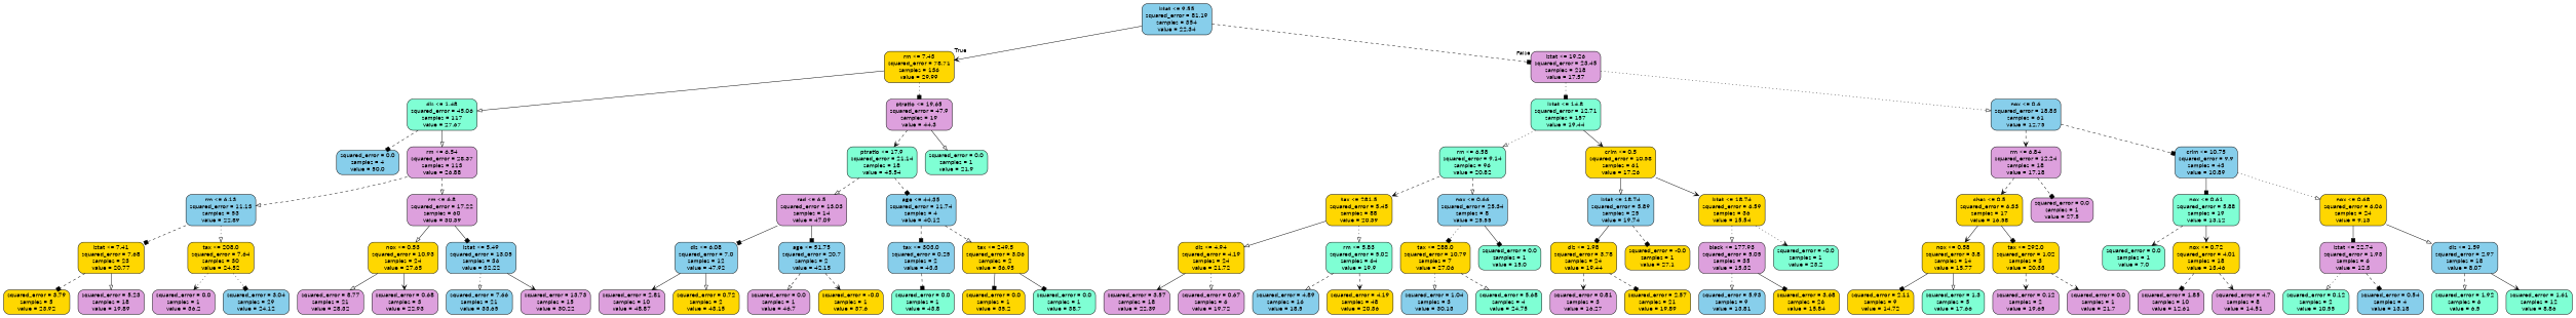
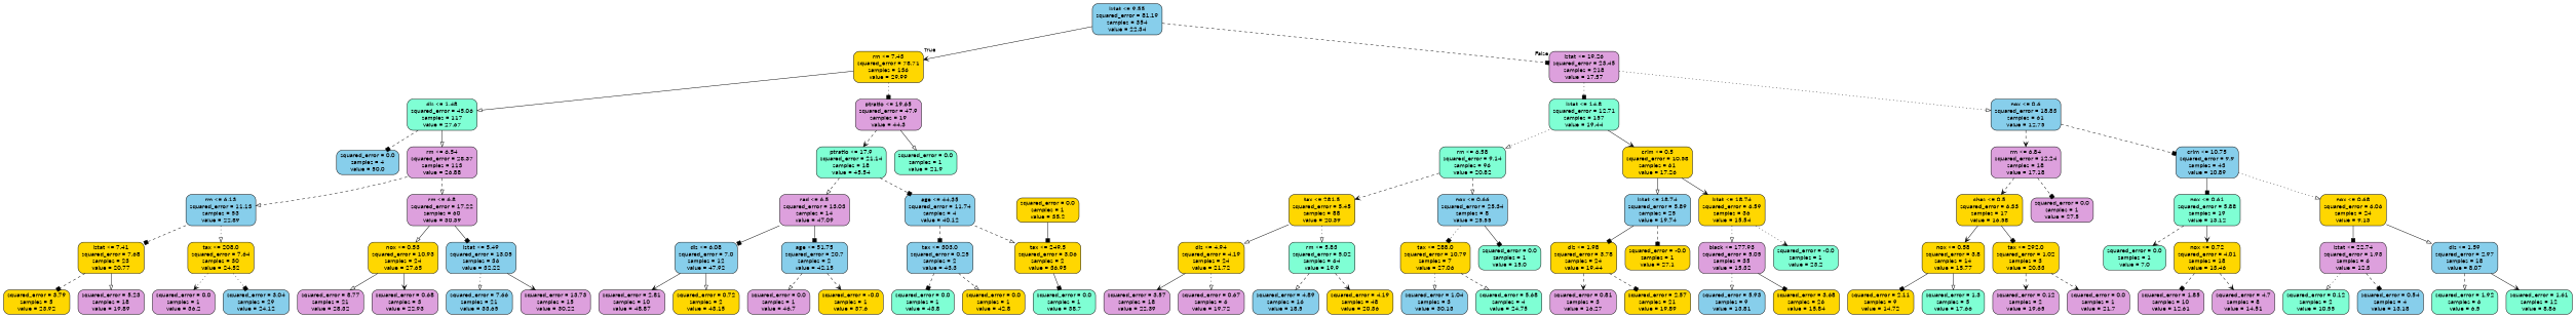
  digraph {
    fontname=Lato
    node [color=black fillcolor=gold fontname=Lato shape=box style="filled, rounded"]
    edge [arrowhead=onormal fontname=Lato style=dashed]
    n1 [fillcolor=skyblue label="lstat <= 9.55\nsquared_error = 81.19\nsamples = 354\nvalue = 22.34"]
    n2 [label="rm <= 7.43\nsquared_error = 78.71\nsamples = 136\nvalue = 29.99"]
    n3 [fillcolor=plum label="lstat <= 19.26\nsquared_error = 23.45\nsamples = 218\nvalue = 17.57"]
    n4 [fillcolor=aquamarine label="dis <= 1.48\nsquared_error = 45.06\nsamples = 117\nvalue = 27.67"]
    n5 [fillcolor=plum label="ptratio <= 19.65\nsquared_error = 47.9\nsamples = 19\nvalue = 44.3"]
    n6 [fillcolor=aquamarine label="lstat <= 14.8\nsquared_error = 12.71\nsamples = 157\nvalue = 19.44"]
    n7 [fillcolor=skyblue label="nox <= 0.6\nsquared_error = 18.83\nsamples = 61\nvalue = 12.75"]
    n8 [fillcolor=skyblue label="squared_error = 0.0\nsamples = 4\nvalue = 50.0"]
    n9 [fillcolor=plum label="rm <= 6.54\nsquared_error = 28.37\nsamples = 113\nvalue = 26.88"]
    n10 [fillcolor=aquamarine label="ptratio <= 17.9\nsquared_error = 21.14\nsamples = 18\nvalue = 45.54"]
    n11 [fillcolor=aquamarine label="squared_error = 0.0\nsamples = 1\nvalue = 21.9"]
    n12 [fillcolor=skyblue label="rm <= 6.13\nsquared_error = 11.13\nsamples = 53\nvalue = 22.89"]
    n13 [fillcolor=plum label="rm <= 6.8\nsquared_error = 17.22\nsamples = 60\nvalue = 30.39"]
    n14 [label="lstat <= 7.41\nsquared_error = 7.68\nsamples = 23\nvalue = 20.77"]
    n15 [label="tax <= 208.0\nsquared_error = 7.64\nsamples = 30\nvalue = 24.52"]
    n16 [label="nox <= 0.53\nsquared_error = 10.93\nsamples = 24\nvalue = 27.65"]
    n17 [fillcolor=skyblue label="lstat <= 5.49\nsquared_error = 13.05\nsamples = 36\nvalue = 32.22"]
    n18 [label="squared_error = 3.79\nsamples = 5\nvalue = 23.92"]
    n19 [fillcolor=plum label="squared_error = 5.23\nsamples = 18\nvalue = 19.89"]
    n20 [fillcolor=plum label="squared_error = 0.0\nsamples = 1\nvalue = 36.2"]
    n21 [fillcolor=skyblue label="squared_error = 3.04\nsamples = 29\nvalue = 24.12"]
    n22 [fillcolor=plum label="squared_error = 8.77\nsamples = 21\nvalue = 28.32"]
    n23 [fillcolor=plum label="squared_error = 0.68\nsamples = 3\nvalue = 22.93"]
    n24 [fillcolor=skyblue label="squared_error = 7.66\nsamples = 21\nvalue = 33.65"]
    n25 [fillcolor=plum label="squared_error = 13.73\nsamples = 15\nvalue = 30.22"]
    n26 [fillcolor=plum label="rad <= 6.5\nsquared_error = 13.03\nsamples = 14\nvalue = 47.09"]
    n27 [fillcolor=skyblue label="age <= 44.35\nsquared_error = 11.74\nsamples = 4\nvalue = 40.12"]
    n28 [fillcolor=skyblue label="dis <= 6.08\nsquared_error = 7.0\nsamples = 12\nvalue = 47.92"]
    n29 [fillcolor=skyblue label="age <= 51.75\nsquared_error = 20.7\nsamples = 2\nvalue = 42.15"]
    n30 [fillcolor=skyblue label="tax <= 303.0\nsquared_error = 0.25\nsamples = 2\nvalue = 43.3"]
    n31 [label="tax <= 249.5\nsquared_error = 3.06\nsamples = 2\nvalue = 36.95"]
    n32 [fillcolor=plum label="squared_error = 2.81\nsamples = 10\nvalue = 48.87"]
    n33 [label="squared_error = 0.72\nsamples = 2\nvalue = 43.15"]
    n34 [fillcolor=plum label="squared_error = 0.0\nsamples = 1\nvalue = 46.7"]
    n35 [label="squared_error = -0.0\nsamples = 1\nvalue = 37.6"]
    n36 [fillcolor=aquamarine label="squared_error = 0.0\nsamples = 1\nvalue = 43.8"]
+   n37 [label="squared_error = 0.0\nsamples = 1\nvalue = 42.8"]
    n38 [label="squared_error = 0.0\nsamples = 1\nvalue = 35.2"]
    n39 [fillcolor=aquamarine label="squared_error = 0.0\nsamples = 1\nvalue = 38.7"]
    n40 [fillcolor=aquamarine label="rm <= 6.58\nsquared_error = 9.14\nsamples = 96\nvalue = 20.82"]
    n41 [label="crim <= 0.5\nsquared_error = 10.58\nsamples = 61\nvalue = 17.26"]
    n42 [fillcolor=plum label="rm <= 6.84\nsquared_error = 12.24\nsamples = 18\nvalue = 17.18"]
    n43 [fillcolor=skyblue label="crim <= 10.75\nsquared_error = 9.9\nsamples = 43\nvalue = 10.89"]
    n44 [label="tax <= 281.5\nsquared_error = 5.45\nsamples = 88\nvalue = 20.39"]
    n45 [fillcolor=skyblue label="nox <= 0.66\nsquared_error = 25.34\nsamples = 8\nvalue = 25.55"]
    n46 [fillcolor=skyblue label="lstat <= 18.74\nsquared_error = 5.89\nsamples = 25\nvalue = 19.74"]
    n47 [label="lstat <= 18.74\nsquared_error = 6.59\nsamples = 36\nvalue = 15.54"]
    n48 [label="dis <= 4.94\nsquared_error = 4.19\nsamples = 24\nvalue = 21.72"]
    n49 [fillcolor=aquamarine label="rm <= 5.83\nsquared_error = 5.02\nsamples = 64\nvalue = 19.9"]
    n50 [label="tax <= 288.0\nsquared_error = 10.79\nsamples = 7\nvalue = 27.06"]
    n51 [fillcolor=aquamarine label="squared_error = 0.0\nsamples = 1\nvalue = 15.0"]
    n52 [fillcolor=plum label="squared_error = 3.57\nsamples = 18\nvalue = 22.39"]
    n53 [fillcolor=plum label="squared_error = 0.67\nsamples = 6\nvalue = 19.72"]
    n54 [fillcolor=skyblue label="squared_error = 4.89\nsamples = 16\nvalue = 18.5"]
    n55 [label="squared_error = 4.19\nsamples = 48\nvalue = 20.36"]
    n56 [fillcolor=skyblue label="squared_error = 1.04\nsamples = 3\nvalue = 30.13"]
    n57 [fillcolor=aquamarine label="squared_error = 5.68\nsamples = 4\nvalue = 24.75"]
    n58 [label="dis <= 1.98\nsquared_error = 3.78\nsamples = 24\nvalue = 19.44"]
    n59 [label="squared_error = -0.0\nsamples = 1\nvalue = 27.1"]
    n60 [fillcolor=plum label="black <= 177.93\nsquared_error = 5.05\nsamples = 35\nvalue = 15.32"]
    n61 [fillcolor=aquamarine label="squared_error = -0.0\nsamples = 1\nvalue = 23.2"]
    n62 [fillcolor=plum label="squared_error = 0.81\nsamples = 3\nvalue = 16.27"]
    n63 [label="squared_error = 2.57\nsamples = 21\nvalue = 19.89"]
    n64 [fillcolor=skyblue label="squared_error = 5.93\nsamples = 9\nvalue = 13.81"]
    n65 [label="squared_error = 3.68\nsamples = 26\nvalue = 15.84"]
    n66 [label="chas <= 0.5\nsquared_error = 6.33\nsamples = 17\nvalue = 16.58"]
    n67 [fillcolor=plum label="squared_error = 0.0\nsamples = 1\nvalue = 27.5"]
    n68 [fillcolor=aquamarine label="nox <= 0.61\nsquared_error = 5.88\nsamples = 19\nvalue = 13.12"]
    n69 [label="nox <= 0.68\nsquared_error = 6.06\nsamples = 24\nvalue = 9.13"]
    n70 [label="nox <= 0.58\nsquared_error = 3.8\nsamples = 14\nvalue = 15.77"]
    n71 [label="tax <= 292.0\nsquared_error = 1.02\nsamples = 3\nvalue = 20.33"]
    n72 [label="squared_error = 2.11\nsamples = 9\nvalue = 14.72"]
    n73 [fillcolor=aquamarine label="squared_error = 1.3\nsamples = 5\nvalue = 17.66"]
    n74 [fillcolor=plum label="squared_error = 0.12\nsamples = 2\nvalue = 19.65"]
    n75 [fillcolor=plum label="squared_error = 0.0\nsamples = 1\nvalue = 21.7"]
    n76 [fillcolor=aquamarine label="squared_error = 0.0\nsamples = 1\nvalue = 7.0"]
    n77 [label="nox <= 0.72\nsquared_error = 4.01\nsamples = 18\nvalue = 13.46"]
    n78 [fillcolor=plum label="lstat <= 22.74\nsquared_error = 1.93\nsamples = 6\nvalue = 12.3"]
    n79 [fillcolor=skyblue label="dis <= 1.59\nsquared_error = 2.97\nsamples = 18\nvalue = 8.07"]
    n80 [fillcolor=plum label="squared_error = 1.85\nsamples = 10\nvalue = 12.61"]
    n81 [fillcolor=plum label="squared_error = 4.7\nsamples = 8\nvalue = 14.51"]
    n82 [fillcolor=aquamarine label="squared_error = 0.12\nsamples = 2\nvalue = 10.55"]
    n83 [fillcolor=skyblue label="squared_error = 0.54\nsamples = 4\nvalue = 13.18"]
    n84 [fillcolor=aquamarine label="squared_error = 1.92\nsamples = 6\nvalue = 6.5"]
    n85 [fillcolor=aquamarine label="squared_error = 1.61\nsamples = 12\nvalue = 8.86"]
    n1 -> n2 [arrowhead=vee headlabel=True labelangle=45 labeldistance=2.5 style=solid]
    n1 -> n3 [arrowhead=box headlabel=False labelangle=-45 labeldistance=2.5]
    n2 -> n4 [style=solid]
    n2 -> n5 [arrowhead=box style=dotted]
    n3 -> n6 [arrowhead=box style=dotted]
    n3 -> n7 [style=dotted]
    n4 -> n8 [arrowhead=box]
    n4 -> n9 [style=solid]
    n5 -> n10 [arrowhead=vee]
    n5 -> n11 [style=solid]
    n6 -> n40 [style=dotted]
    n6 -> n41 [arrowhead=vee style=solid]
    n7 -> n42 [arrowhead=vee]
    n7 -> n43 [arrowhead=box]
    n9 -> n12
    n9 -> n13
    n10 -> n26
    n10 -> n27 [arrowhead=box]
    n12 -> n14 [arrowhead=box]
    n12 -> n15 [style=dotted]
    n13 -> n16 [style=solid]
    n13 -> n17 [arrowhead=box style=solid]
    n14 -> n18 [arrowhead=box]
    n14 -> n19 [style=solid]
    n15 -> n20 [arrowhead=vee style=dotted]
    n15 -> n21 [arrowhead=box style=dotted]
    n16 -> n22 [style=solid]
    n16 -> n23 [arrowhead=vee style=solid]
    n17 -> n24 [style=dotted]
    n17 -> n25 [arrowhead=vee style=solid]
    n26 -> n28 [arrowhead=box style=solid]
    n26 -> n29 [arrowhead=box style=solid]
    n27 -> n30 [arrowhead=box]
    n27 -> n31
    n28 -> n32 [arrowhead=vee style=solid]
    n28 -> n33 [style=solid]
    n29 -> n34
    n29 -> n35 [arrowhead=vee]
    n30 -> n36 [arrowhead=box]
-   n31 -> n38 [arrowhead=box style=solid]
+   n30 -> n37
+   n38 -> n31 [arrowhead=box style=solid]
    n31 -> n39 [arrowhead=box style=solid]
    n40 -> n44 [arrowhead=vee]
    n40 -> n45
    n41 -> n46 [style=solid]
    n41 -> n47 [arrowhead=vee style=solid]
    n42 -> n66 [arrowhead=vee]
    n42 -> n67 [arrowhead=box]
    n43 -> n68 [arrowhead=box style=solid]
    n43 -> n69 [style=dotted]
    n44 -> n48 [style=solid]
    n44 -> n49 [style=dotted]
    n45 -> n50 [arrowhead=box style=dotted]
    n45 -> n51 [arrowhead=box style=solid]
    n46 -> n58 [arrowhead=box style=solid]
    n46 -> n59 [arrowhead=box]
    n47 -> n60 [style=dotted]
    n47 -> n61 [arrowhead=vee style=dotted]
    n48 -> n52 [arrowhead=vee style=solid]
    n48 -> n53 [style=dotted]
    n49 -> n54
    n49 -> n55 [arrowhead=vee]
    n50 -> n56 [style=dotted]
    n50 -> n57
    n58 -> n62 [arrowhead=vee]
    n58 -> n63 [arrowhead=box]
    n60 -> n64 [style=dotted]
    n60 -> n65 [arrowhead=box style=solid]
    n66 -> n70 [arrowhead=vee style=solid]
    n66 -> n71 [arrowhead=box style=solid]
    n68 -> n76 [arrowhead=vee]
    n68 -> n77 [arrowhead=vee style=solid]
    n69 -> n78 [arrowhead=box style=solid]
    n69 -> n79 [style=solid]
    n70 -> n72 [arrowhead=box style=solid]
    n70 -> n73 [style=solid]
    n71 -> n74 [arrowhead=vee]
    n71 -> n75 [arrowhead=vee]
    n77 -> n80 [arrowhead=box]
    n77 -> n81 [arrowhead=vee]
    n78 -> n82 [style=dotted]
    n78 -> n83 [arrowhead=box]
    n79 -> n84
    n79 -> n85 [arrowhead=vee style=solid]
  }
